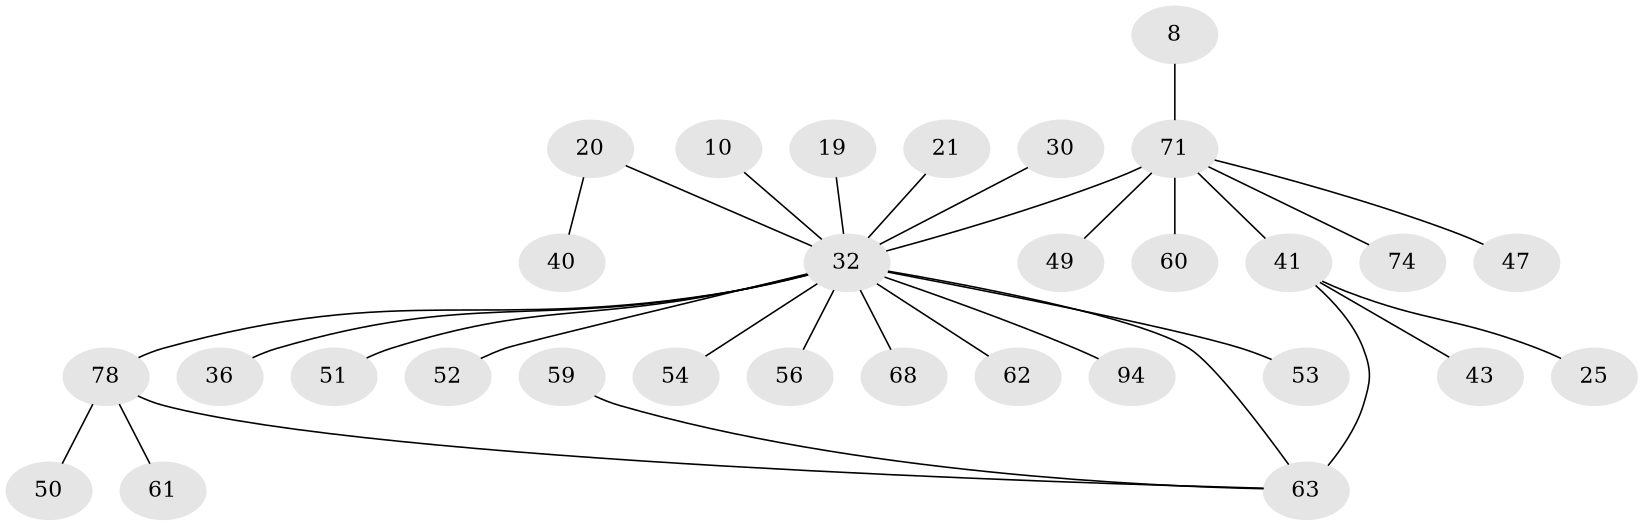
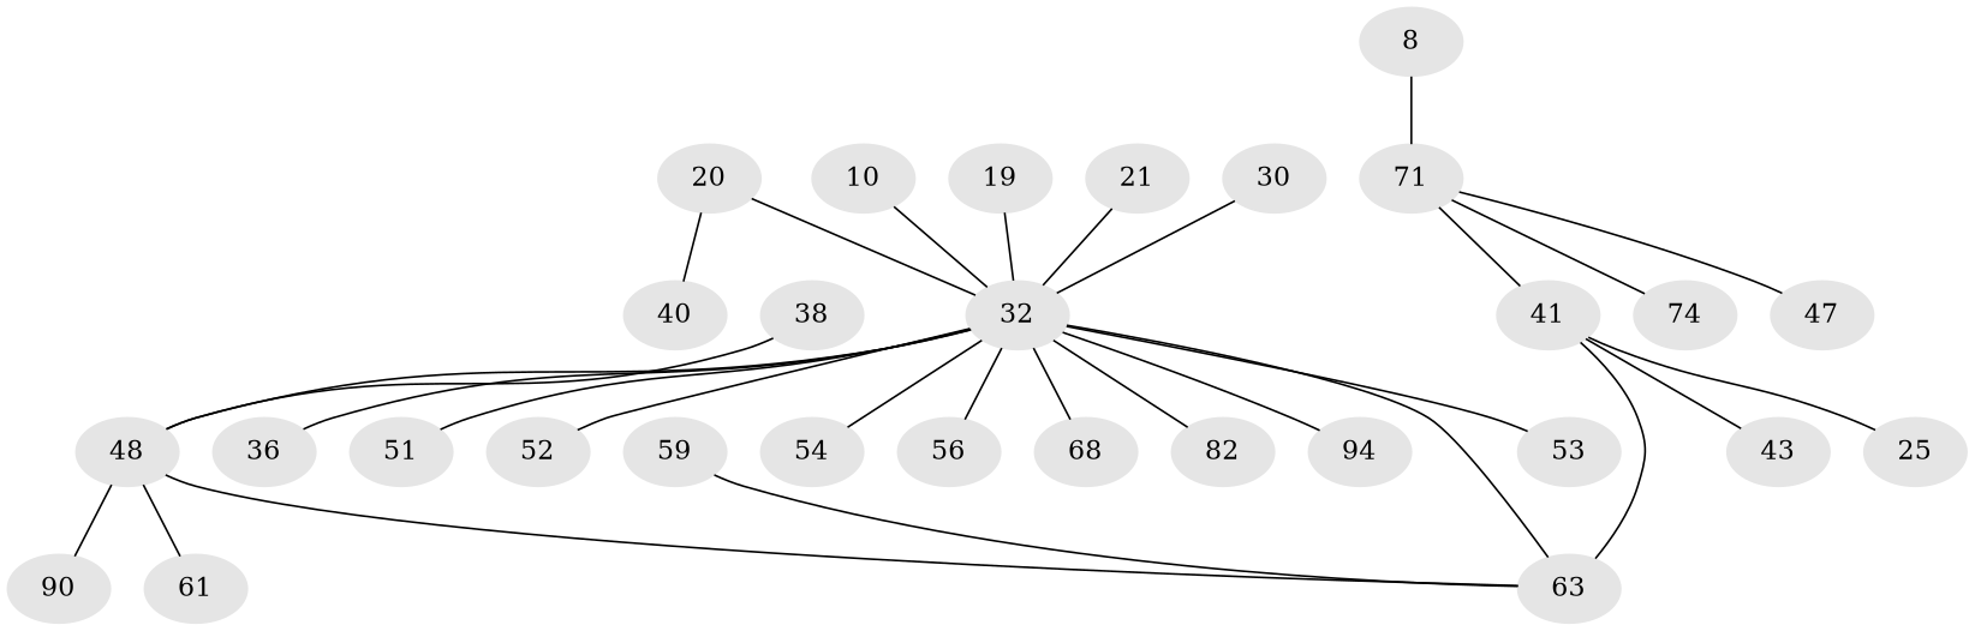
  graph {
    node [color=gray90 style=filled]
    n1 [label=71 super="+2"]
    32 [super="+3+31+12+17+18"]
    n3 [label=74]
    41 [super="+15+27+4"]
    47 [super="+16"]
-   49 [super="+29+39+45"]
-   60
    8
    n9 [label=53]
    36
-   48 [super="+22+23+7+9+28+37" label=78]
+   48 [super="+22+23+7+9+28+37"]
    51
    52
    54
    56
    n16 [label=68]
-   62
+   62 [label=82]
    63 [super="+57+42"]
    n19 [label=94]
    10
    43
    n22 [label=25]
    19
    20
    40
    21
    30
-   50
+   50 [label=90]
    61 [super="+53"]
+   38
    59
-   n1 -- 32 [weight=6]
    n1 -- n3
    n1 -- 41 [weight=3]
    n1 -- 47 [weight=2]
-   n1 -- 49
-   n1 -- 60
    32 -- n9
    32 -- 36
    32 -- 48 [weight=4]
    32 -- 51
    32 -- 52
    32 -- 54
    32 -- 56
    32 -- n16
    32 -- 62
    32 -- 63
    32 -- n19
    41 -- 63 [weight=3]
    41 -- 43
    41 -- n22
    8 -- n1
    48 -- 63
    48 -- 50
    48 -- 61
    10 -- 32 [weight=2]
    19 -- 32
    20 -- 32
    20 -- 40
    21 -- 32
    30 -- 32
+   38 -- 48
    59 -- 63
  }
